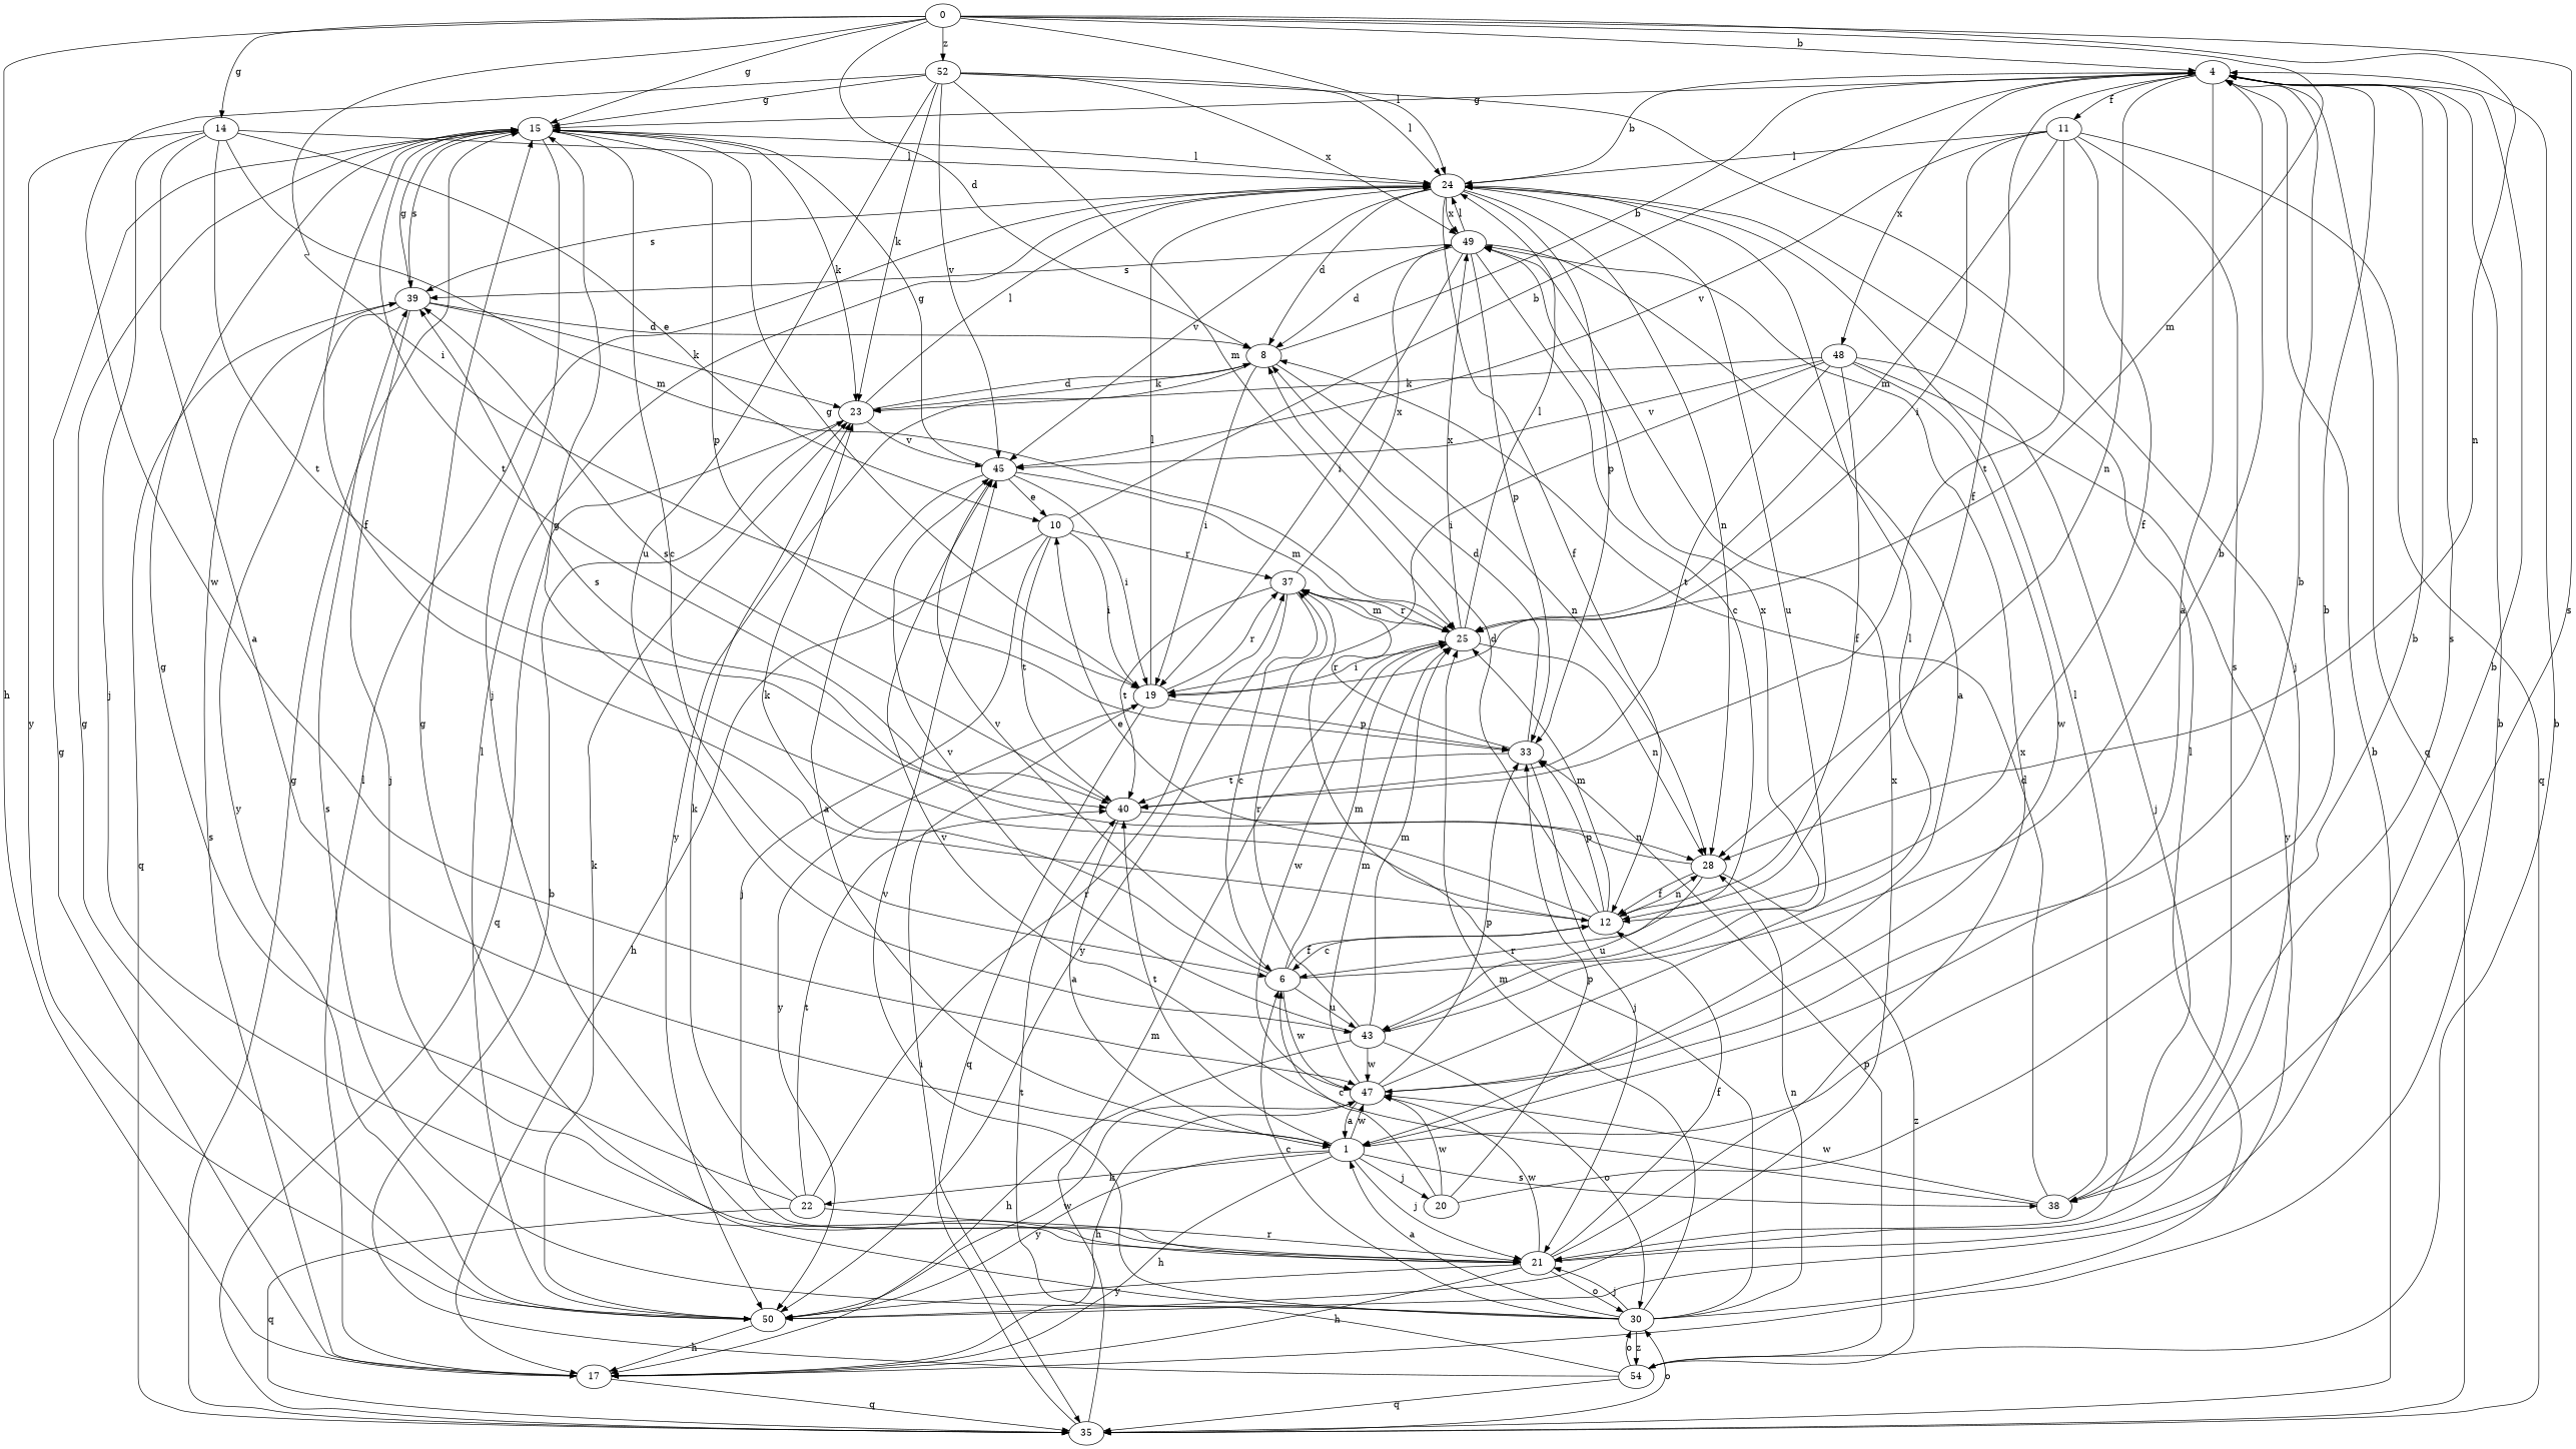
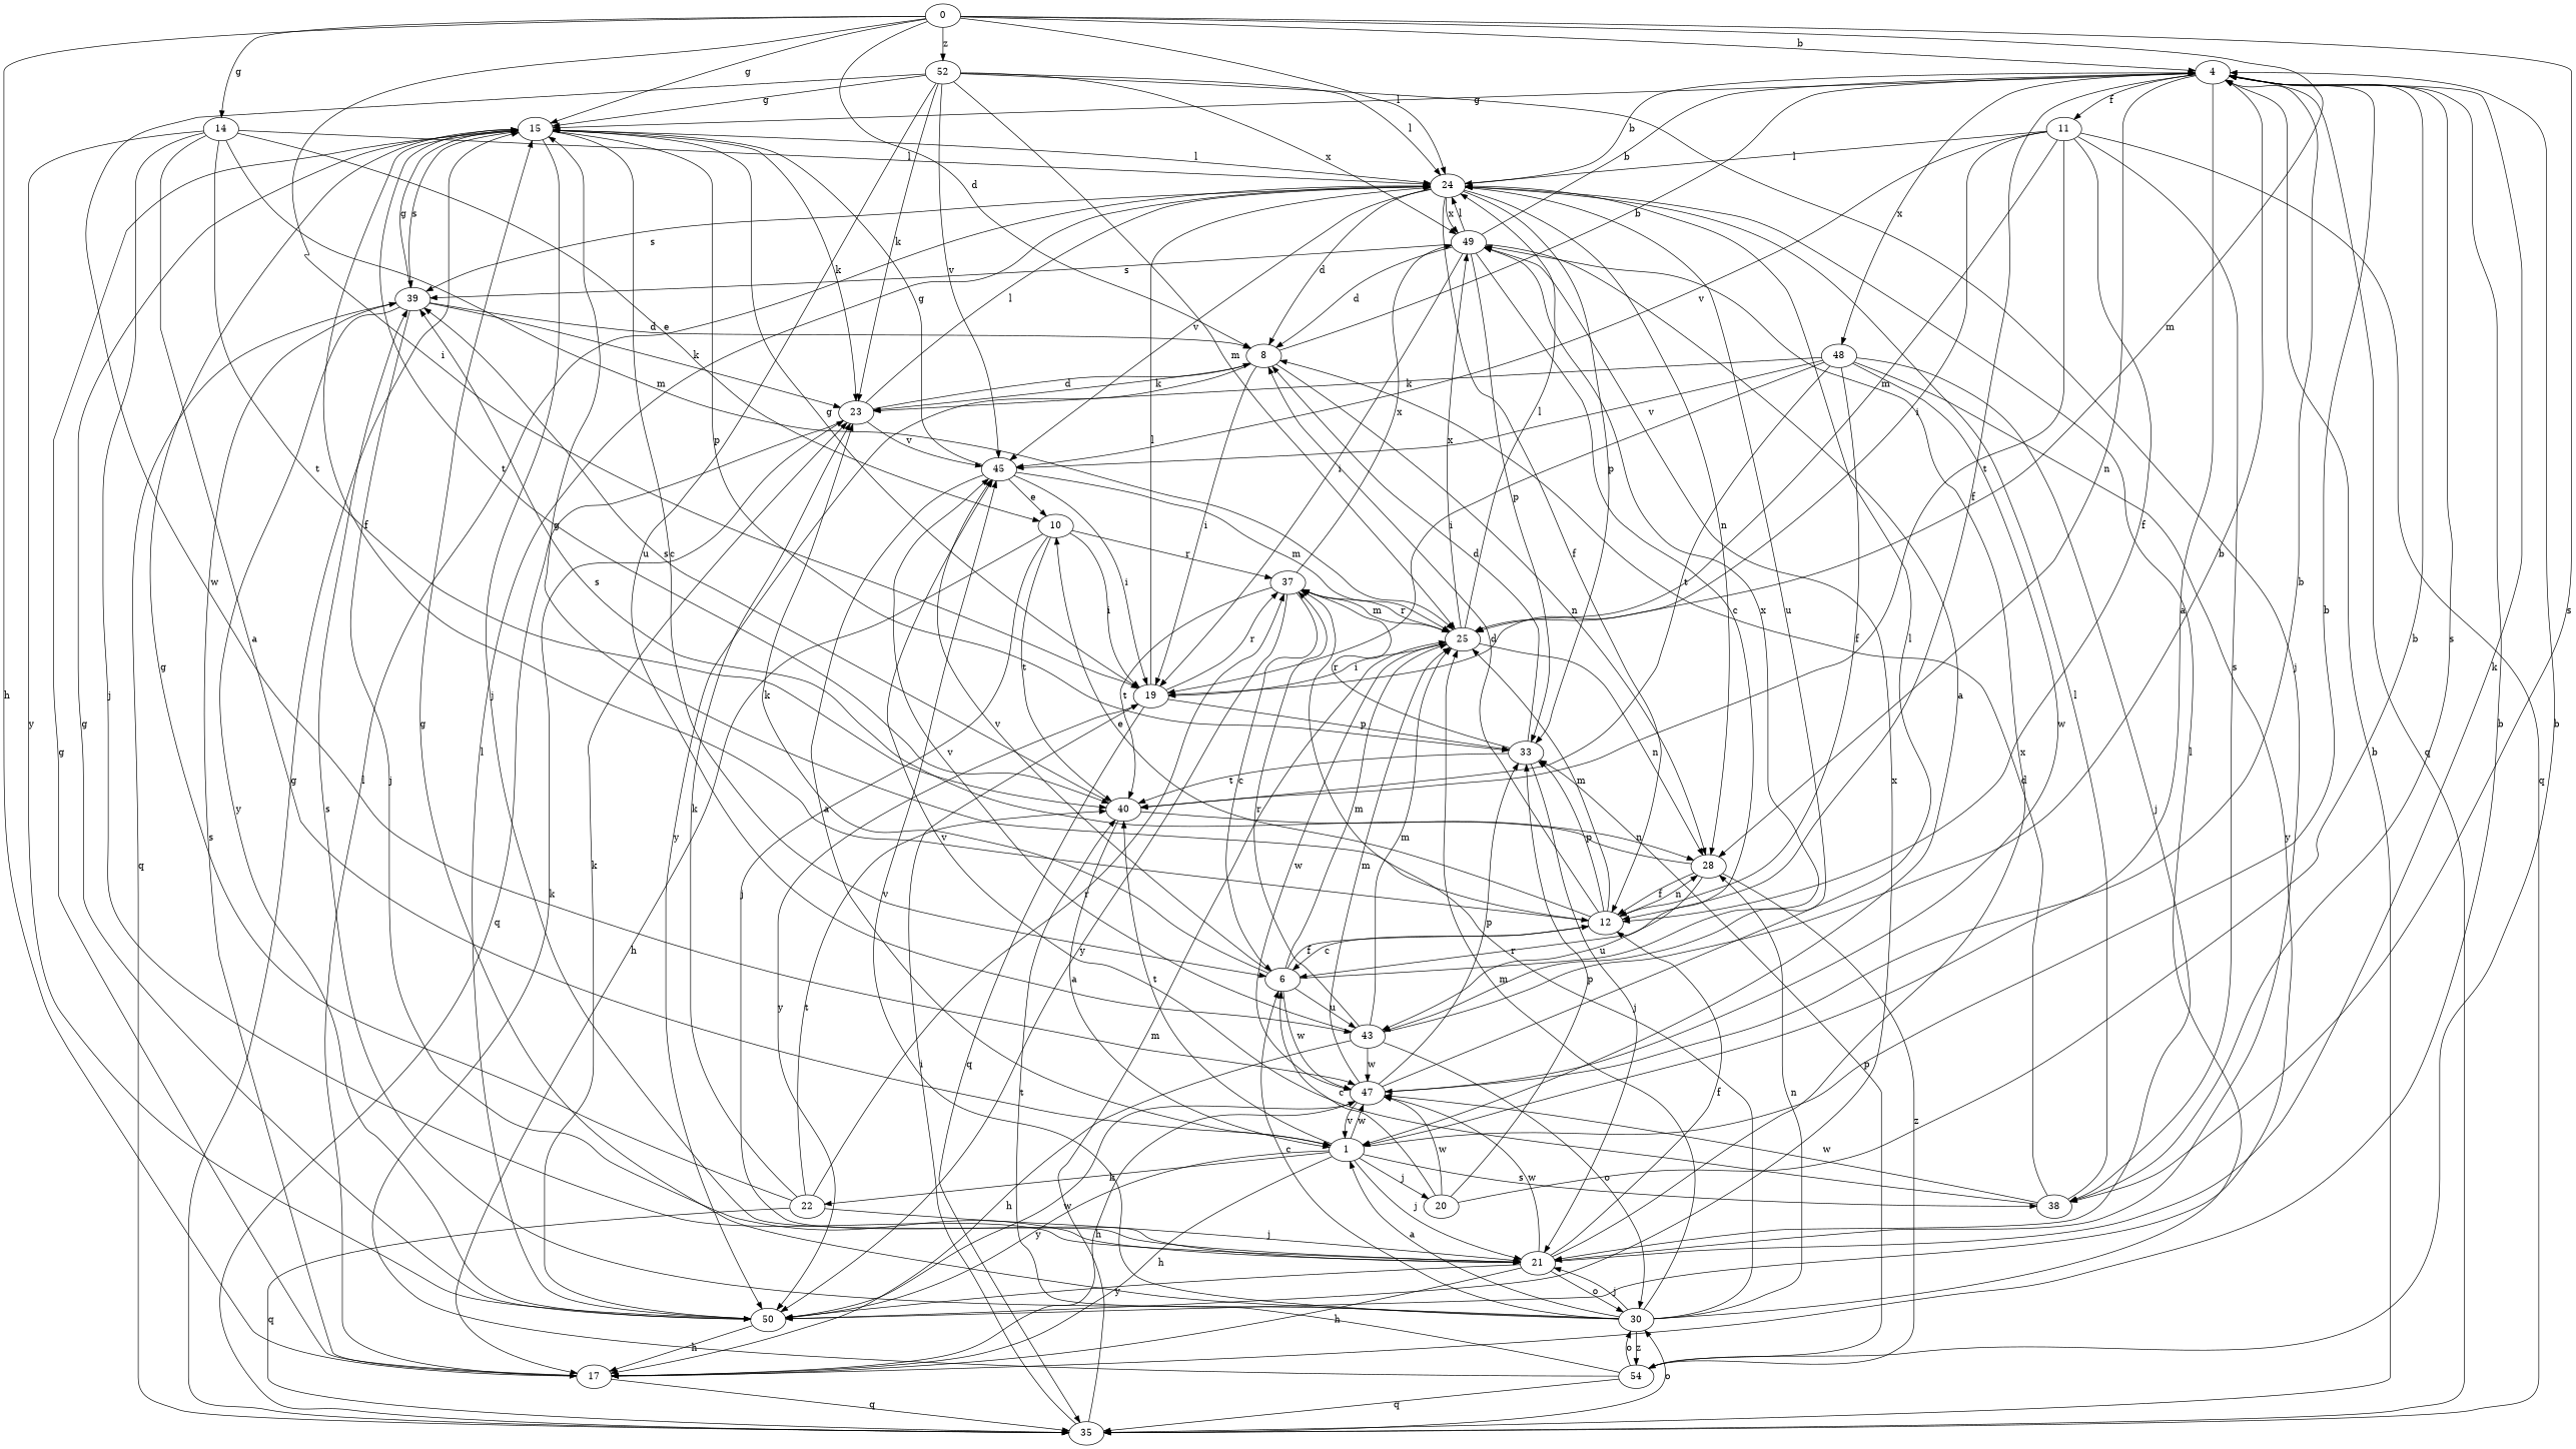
  strict digraph {
    fontname="DejaVu Serif"
    node [fontname="DejaVu Serif"]
    edge [fontname="DejaVu Serif"]
    0
    4
    8
    14
    15
    17
    19
    24
    25
    28
    38
    52
    1
    11
    12
    35
    48
    50
    23
    21
    40
    10
    6
    33
    39
    37
    43
    45
    49
    47
    54
    20
    22
    30
    0 -> 4 [label=b]
    0 -> 8 [label=d]
    0 -> 14 [label=g]
    0 -> 15 [label=g]
    0 -> 17 [label=h]
    0 -> 19 [label=i]
    0 -> 24 [label=l]
    0 -> 25 [label=m]
-   0 -> 28 [label=n]
    0 -> 38 [label=s]
    0 -> 52 [label=z]
    4 -> 15 [label=g]
    4 -> 28 [label=n]
    4 -> 38 [label=s]
    4 -> 1 [label=a]
    4 -> 11 [label=f]
    4 -> 12 [label=f]
    4 -> 35 [label=q]
    4 -> 48 [label=x]
    8 -> 4 [label=b]
    8 -> 19 [label=i]
    8 -> 28 [label=n]
    8 -> 50 [label=y]
    8 -> 23 [label=k]
    14 -> 24 [label=l]
    14 -> 25 [label=m]
    14 -> 1 [label=a]
    14 -> 50 [label=y]
    14 -> 21 [label=j]
    14 -> 40 [label=t]
    14 -> 10 [label=e]
    15 -> 24 [label=l]
    15 -> 12 [label=f]
    15 -> 23 [label=k]
    15 -> 21 [label=j]
    15 -> 40 [label=t]
    15 -> 6 [label=c]
    15 -> 33 [label=p]
    15 -> 39 [label=s]
    17 -> 4 [label=b]
    17 -> 15 [label=g]
    17 -> 24 [label=l]
    17 -> 35 [label=q]
    17 -> 39 [label=s]
    19 -> 15 [label=g]
    19 -> 24 [label=l]
    19 -> 35 [label=q]
    19 -> 50 [label=y]
    19 -> 33 [label=p]
    19 -> 37 [label=r]
    24 -> 4 [label=b]
    24 -> 8 [label=d]
    24 -> 28 [label=n]
    24 -> 12 [label=f]
    24 -> 33 [label=p]
    24 -> 39 [label=s]
    24 -> 43 [label=u]
    24 -> 45 [label=v]
    24 -> 49 [label=x]
    25 -> 19 [label=i]
    25 -> 24 [label=l]
    25 -> 28 [label=n]
    25 -> 37 [label=r]
    25 -> 49 [label=x]
    25 -> 47 [label=w]
    28 -> 12 [label=f]
    28 -> 39 [label=s]
    28 -> 43 [label=u]
    28 -> 54 [label=z]
    38 -> 8 [label=d]
    38 -> 24 [label=l]
    38 -> 45 [label=v]
    38 -> 47 [label=w]
    52 -> 15 [label=g]
    52 -> 24 [label=l]
    52 -> 25 [label=m]
    52 -> 23 [label=k]
    52 -> 21 [label=j]
    52 -> 43 [label=u]
    52 -> 45 [label=v]
    52 -> 49 [label=x]
    52 -> 47 [label=w]
    1 -> 4 [label=b]
    1 -> 17 [label=h]
    1 -> 38 [label=s]
    1 -> 50 [label=y]
    1 -> 21 [label=j]
    1 -> 40 [label=t]
    1 -> 47 [label=w]
    1 -> 20 [label=j]
    1 -> 22 [label=k]
    11 -> 19 [label=i]
    11 -> 24 [label=l]
    11 -> 25 [label=m]
    11 -> 38 [label=s]
    11 -> 12 [label=f]
    11 -> 35 [label=q]
    11 -> 40 [label=t]
    11 -> 45 [label=v]
    12 -> 8 [label=d]
    12 -> 15 [label=g]
    12 -> 25 [label=m]
    12 -> 28 [label=n]
    12 -> 10 [label=e]
    12 -> 6 [label=c]
    12 -> 33 [label=p]
    35 -> 4 [label=b]
    35 -> 15 [label=g]
    35 -> 19 [label=i]
    35 -> 25 [label=m]
    35 -> 30 [label=o]
    48 -> 19 [label=i]
    48 -> 12 [label=f]
    48 -> 50 [label=y]
    48 -> 23 [label=k]
    48 -> 21 [label=j]
    48 -> 40 [label=t]
    48 -> 45 [label=v]
    48 -> 47 [label=w]
    50 -> 15 [label=g]
    50 -> 17 [label=h]
    50 -> 24 [label=l]
    50 -> 23 [label=k]
    50 -> 49 [label=x]
    50 -> 47 [label=w]
    23 -> 8 [label=d]
    23 -> 24 [label=l]
    23 -> 35 [label=q]
    23 -> 45 [label=v]
-   21 -> 4 [label=b]
+   21 -> 4 [label=k]
    21 -> 17 [label=h]
    21 -> 12 [label=f]
    21 -> 50 [label=y]
    21 -> 49 [label=x]
    21 -> 47 [label=w]
    21 -> 30 [label=o]
    40 -> 28 [label=n]
    40 -> 1 [label=a]
    40 -> 39 [label=s]
    10 -> 17 [label=h]
    10 -> 19 [label=i]
    10 -> 21 [label=j]
    10 -> 40 [label=t]
    10 -> 37 [label=r]
    6 -> 25 [label=m]
    6 -> 12 [label=f]
    6 -> 23 [label=k]
    6 -> 43 [label=u]
    6 -> 45 [label=v]
    6 -> 49 [label=x]
    6 -> 47 [label=w]
    33 -> 8 [label=d]
    33 -> 21 [label=j]
    33 -> 40 [label=t]
    33 -> 37 [label=r]
    39 -> 8 [label=d]
    39 -> 15 [label=g]
    39 -> 35 [label=q]
    39 -> 50 [label=y]
    39 -> 23 [label=k]
    39 -> 21 [label=j]
    37 -> 25 [label=m]
    37 -> 50 [label=y]
    37 -> 40 [label=t]
    37 -> 6 [label=c]
    37 -> 49 [label=x]
    43 -> 4 [label=b]
    43 -> 17 [label=h]
    43 -> 25 [label=m]
    43 -> 37 [label=r]
    43 -> 45 [label=v]
    43 -> 47 [label=w]
    43 -> 30 [label=o]
    45 -> 15 [label=g]
    45 -> 19 [label=i]
    45 -> 25 [label=m]
    45 -> 1 [label=a]
    45 -> 10 [label=e]
-   10 -> 4 [label=b]
+   49 -> 4 [label=b]
    49 -> 8 [label=d]
    49 -> 19 [label=i]
    49 -> 24 [label=l]
    49 -> 1 [label=a]
    49 -> 6 [label=c]
    49 -> 33 [label=p]
    49 -> 39 [label=s]
    47 -> 4 [label=b]
    47 -> 17 [label=h]
    47 -> 24 [label=l]
    47 -> 25 [label=m]
-   47 -> 1 [label=a]
+   47 -> 1 [label=v]
    47 -> 33 [label=p]
    54 -> 4 [label=b]
    54 -> 35 [label=q]
-   54 -> 23 [label=b]
+   54 -> 23 [label=k]
    54 -> 40 [label=t]
    54 -> 33 [label=p]
    54 -> 30 [label=o]
    20 -> 4 [label=b]
    20 -> 6 [label=c]
    20 -> 33 [label=p]
    20 -> 47 [label=w]
    22 -> 15 [label=g]
    22 -> 35 [label=q]
    22 -> 23 [label=k]
-   22 -> 21 [label=r]
+   22 -> 21 [label=j]
    22 -> 40 [label=t]
    22 -> 37 [label=r]
    30 -> 15 [label=g]
    30 -> 24 [label=l]
    30 -> 25 [label=m]
    30 -> 28 [label=n]
    30 -> 1 [label=a]
    30 -> 21 [label=j]
    30 -> 6 [label=c]
    30 -> 39 [label=s]
    30 -> 37 [label=r]
    30 -> 45 [label=v]
    30 -> 54 [label=z]
  }
